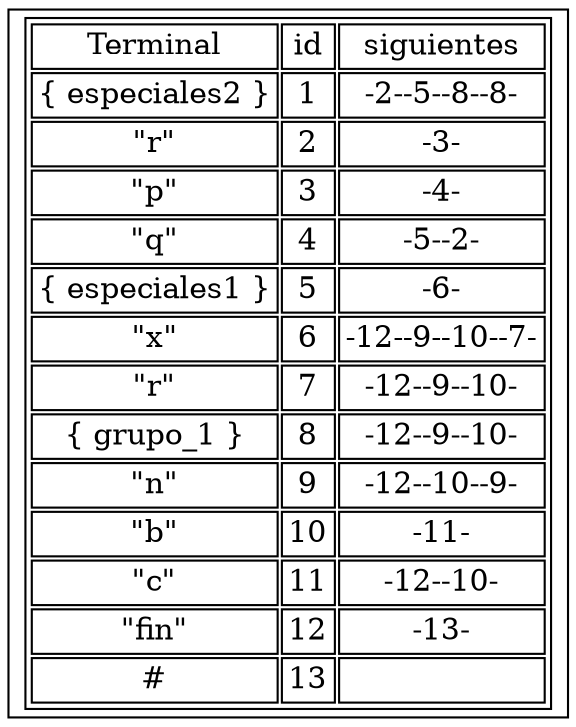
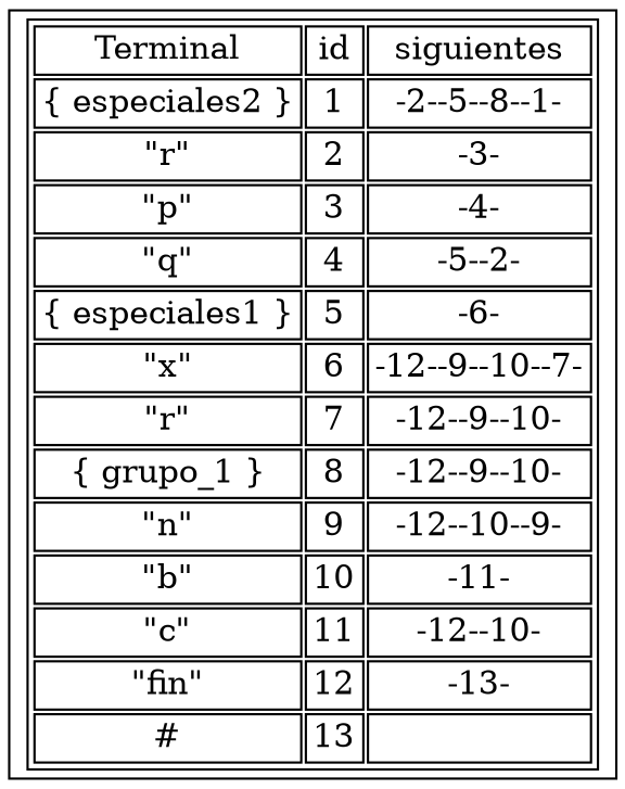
  digraph {
-   n1 [label=< <table> <tr><td>Terminal</td><td>id</td><td>siguientes</td></tr> <tr> <td>\{ especiales2 \}</td><td>1</td><td>-2--5--8--8-</td> </tr> <tr> <td>"r"</td><td>2</td><td>-3-</td> </tr> <tr> <td>"p"</td><td>3</td><td>-4-</td> </tr> <tr> <td>"q"</td><td>4</td><td>-5--2-</td> </tr> <tr> <td>\{ especiales1 \}</td><td>5</td><td>-6-</td> </tr> <tr> <td>"x"</td><td>6</td><td>-12--9--10--7-</td> </tr> <tr> <td>"r"</td><td>7</td><td>-12--9--10-</td> </tr> <tr> <td>\{ grupo_1 \}</td><td>8</td><td>-12--9--10-</td> </tr> <tr> <td>"n"</td><td>9</td><td>-12--10--9-</td> </tr> <tr> <td>"b"</td><td>10</td><td>-11-</td> </tr> <tr> <td>"c"</td><td>11</td><td>-12--10-</td> </tr> <tr> <td>"fin"</td><td>12</td><td>-13-</td> </tr> <tr> <td>#</td><td>13</td><td></td> </tr> </table>> shape=record]
+   n1 [label=< <table> <tr><td>Terminal</td><td>id</td><td>siguientes</td></tr> <tr> <td>\{ especiales2 \}</td><td>1</td><td>-2--5--8--1-</td> </tr> <tr> <td>"r"</td><td>2</td><td>-3-</td> </tr> <tr> <td>"p"</td><td>3</td><td>-4-</td> </tr> <tr> <td>"q"</td><td>4</td><td>-5--2-</td> </tr> <tr> <td>\{ especiales1 \}</td><td>5</td><td>-6-</td> </tr> <tr> <td>"x"</td><td>6</td><td>-12--9--10--7-</td> </tr> <tr> <td>"r"</td><td>7</td><td>-12--9--10-</td> </tr> <tr> <td>\{ grupo_1 \}</td><td>8</td><td>-12--9--10-</td> </tr> <tr> <td>"n"</td><td>9</td><td>-12--10--9-</td> </tr> <tr> <td>"b"</td><td>10</td><td>-11-</td> </tr> <tr> <td>"c"</td><td>11</td><td>-12--10-</td> </tr> <tr> <td>"fin"</td><td>12</td><td>-13-</td> </tr> <tr> <td>#</td><td>13</td><td></td> </tr> </table>> shape=record]
  }
